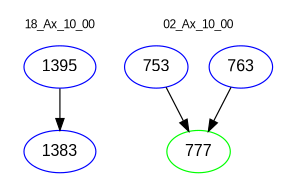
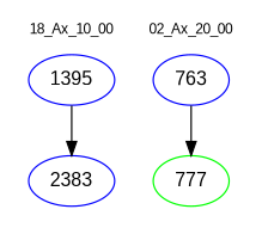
  digraph {
    fontname="Liberation Sans"
    node [color=blue fontname="Liberation Sans"]
    edge [color=black fontname="Liberation Sans"]
    n1 [label=1395]
-   n2 [label=1383]
+   n2 [label=2383]
    n3 [label=763]
-   n4 [label=753]
    n5 [color=green label=777]
    subgraph cluster_1 {
      color=white
      fontsize=10
      label="18_Ax_10_00"
      n1
      n2
    }
    subgraph cluster_2 {
      color=white
      fontsize=10
-     label="02_Ax_10_00"
+     label="02_Ax_20_00"
      n3
-     n4
      n5
    }
    n1 -> n2
    n3 -> n5
-   n4 -> n5
  }
